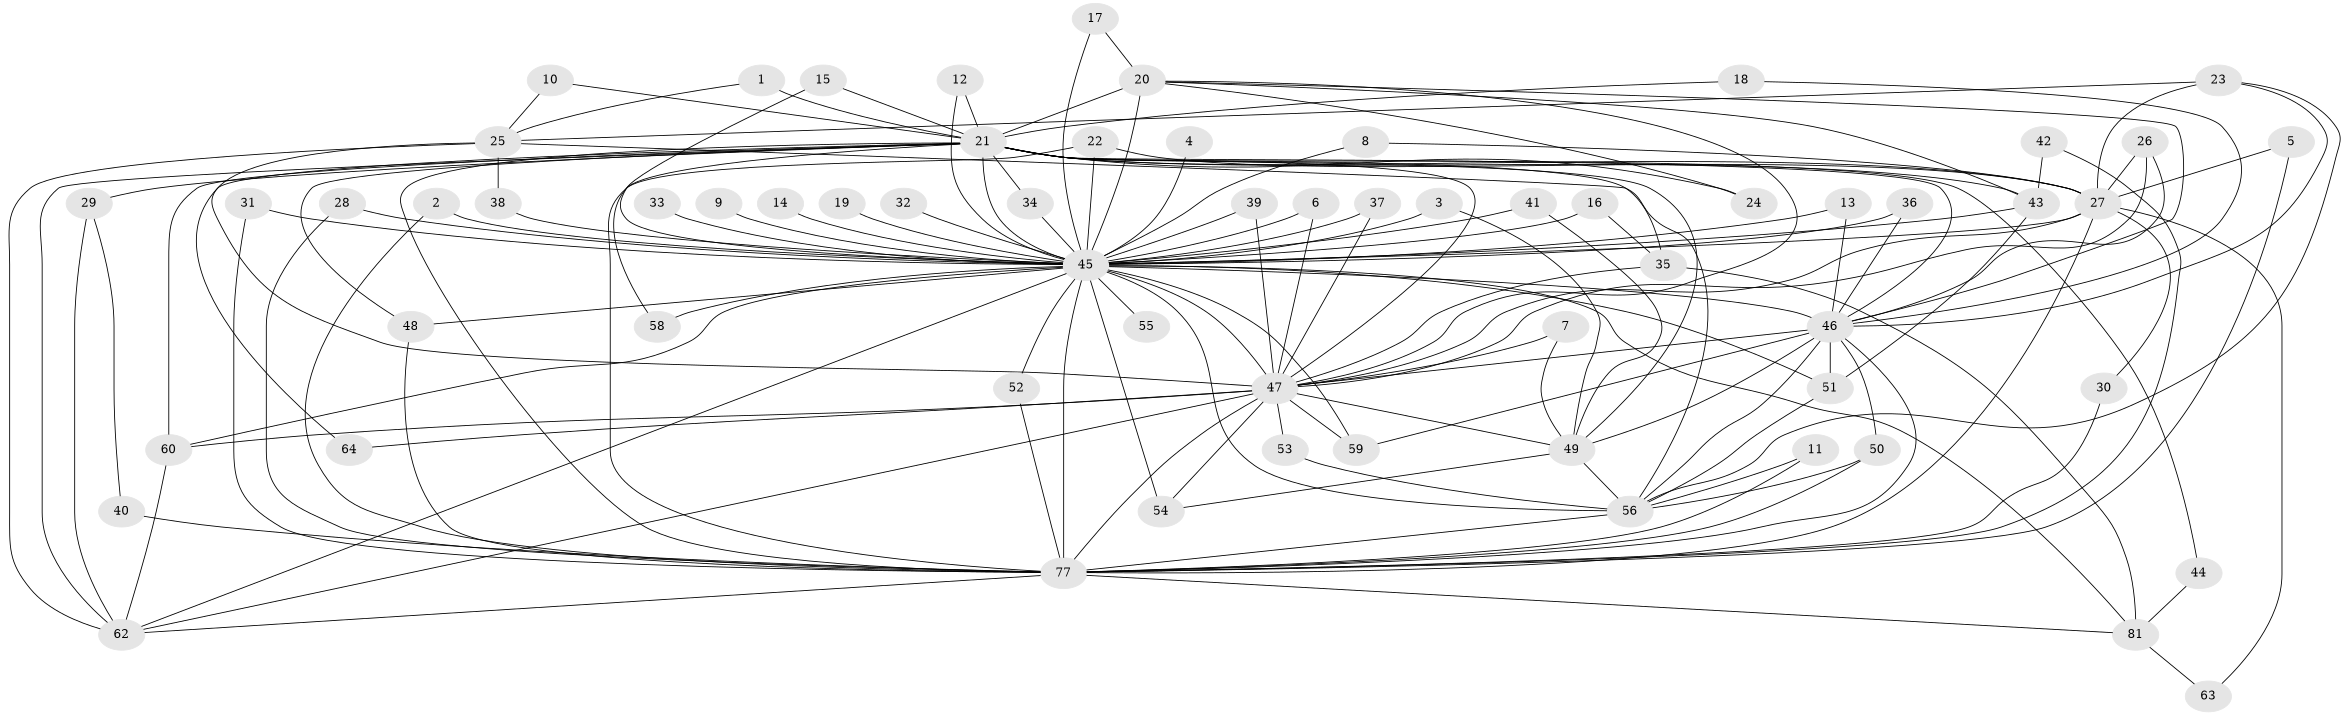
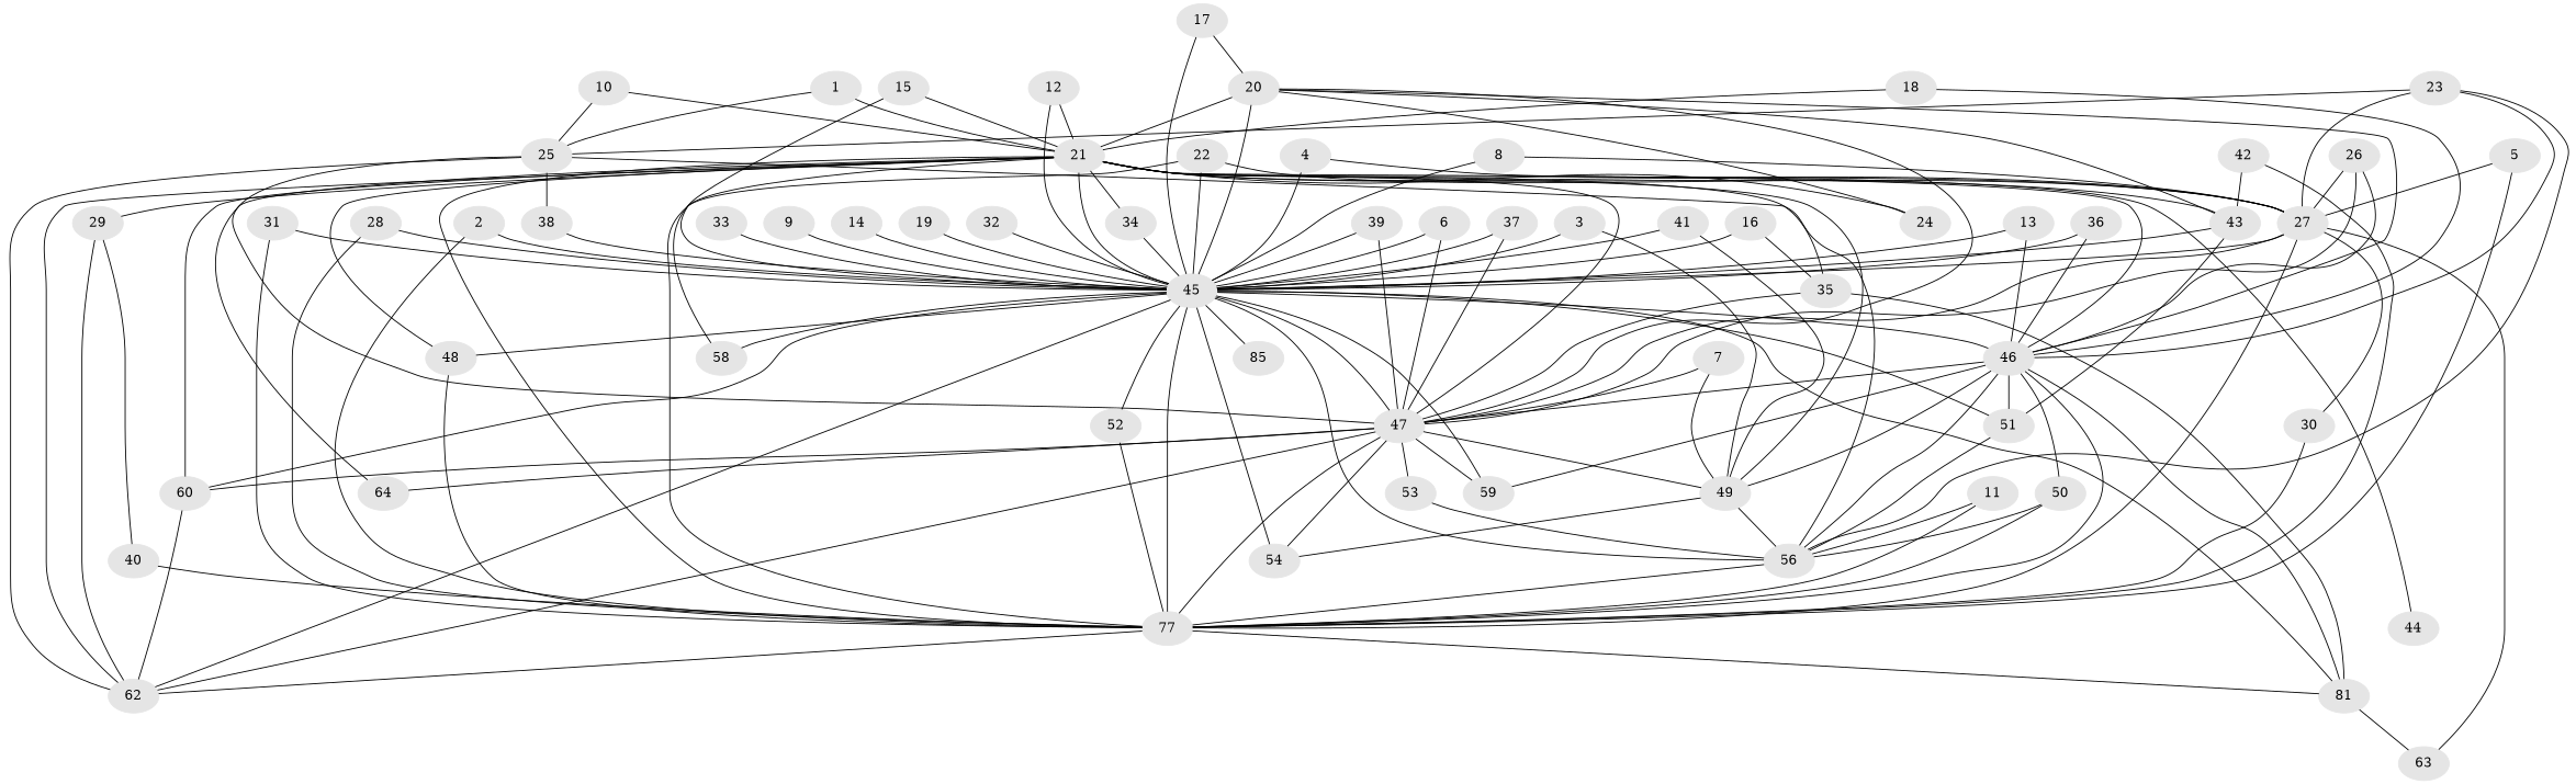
  graph {
    node [color=gray90 style=filled]
    edge [weight=1.0]
    1
    21
    25
    45
    n5 [label=77]
    49
    27
    47
    46
    35
    24
    43
    29
    34
    44
    48
    58
    60
    62
    64
    56
    38
    2
    n24 [label=81]
    51
    52
    54
-   55
+   55 [label=85]
    59
    3
    4
    30
    63
    5
    6
    53
    7
    8
    9
    10
    11
    12
    13
    50
    14
    15
    16
    17
    20
    18
    19
    40
    22
    23
    26
    28
    31
    32
    33
    36
    37
    39
    41
    42
    1 -- 21 [weight=2.0]
    1 -- 25
    21 -- 45 [weight=11.0]
    21 -- n5 [weight=3.0]
    21 -- 49
    21 -- 27
    21 -- 47 [weight=2.0]
    21 -- 46 [weight=2.0]
    21 -- 35 [weight=2.0]
    21 -- 24
    21 -- 43 [weight=2.0]
    21 -- 29 [weight=2.0]
    21 -- 34
    21 -- 44
    21 -- 48 [weight=2.0]
    21 -- 58
    21 -- 60 [weight=2.0]
    21 -- 62 [weight=2.0]
    21 -- 64
    25 -- 47 [weight=2.0]
    25 -- 62
    25 -- 56
    25 -- 38
    45 -- n5 [weight=6.0]
    45 -- 47 [weight=5.0]
    45 -- 46 [weight=5.0]
    45 -- 48
    45 -- 58
    45 -- 60
    45 -- 62
    45 -- 56 [weight=3.0]
    45 -- n24
    45 -- 51
    45 -- 52
    45 -- 54
    45 -- 55 [weight=2.0]
    45 -- 59 [weight=3.0]
    n5 -- 62
    n5 -- n24
    49 -- 56
    49 -- 54
    27 -- 45
    27 -- n5
    27 -- 47
    27 -- 30
    27 -- 63
    47 -- n5
    47 -- 49
    47 -- 60
    47 -- 62
    47 -- 64
    47 -- 54
    47 -- 59
    47 -- 53
    46 -- n5
    46 -- 49
    46 -- 47
    46 -- 56
-   44 -- n24
+   46 -- n24
    46 -- 51
    46 -- 59
    46 -- 50
    35 -- 47
    35 -- n24
    43 -- 45 [weight=3.0]
    43 -- 51
    29 -- 62
    29 -- 40
    34 -- 45
    48 -- n5
    60 -- 62
    56 -- n5
    38 -- 45
    2 -- 45
    2 -- n5
    n24 -- 63
    51 -- 56
    52 -- n5
    3 -- 45
    3 -- 49
    4 -- 45 [weight=2.0]
+   4 -- 27
    30 -- n5
    5 -- n5
    5 -- 27
    6 -- 45
    6 -- 47
    53 -- 56
    7 -- 49
    7 -- 47
    8 -- 45
    8 -- 27
    9 -- 45 [weight=2.0]
    10 -- 21
    10 -- 25
    11 -- n5
    11 -- 56
    12 -- 21
    12 -- 45
    13 -- 45
    13 -- 46
    50 -- n5
    50 -- 56
    14 -- 45 [weight=2.0]
    15 -- 21
    15 -- 45 [weight=2.0]
    16 -- 45
    16 -- 35
    17 -- 45
    17 -- 20
    20 -- 21
    20 -- 45 [weight=3.0]
    20 -- 47
    20 -- 46
    20 -- 24
    20 -- 43
    18 -- 21
    18 -- 46
    19 -- 45 [weight=2.0]
    40 -- n5
    22 -- 45 [weight=2.0]
    22 -- n5 [weight=2.0]
    22 -- 27
    23 -- 25
    23 -- 27
    23 -- 46
    23 -- 56
    26 -- 27
    26 -- 47
    26 -- 46
    28 -- 45
    28 -- n5
    31 -- 45
    31 -- n5
    32 -- 45 [weight=2.0]
    33 -- 45 [weight=2.0]
    36 -- 45
    36 -- 46
    37 -- 45
    37 -- 47
    39 -- 45
    39 -- 47
    41 -- 45
    41 -- 49
    42 -- n5
    42 -- 43
  }
